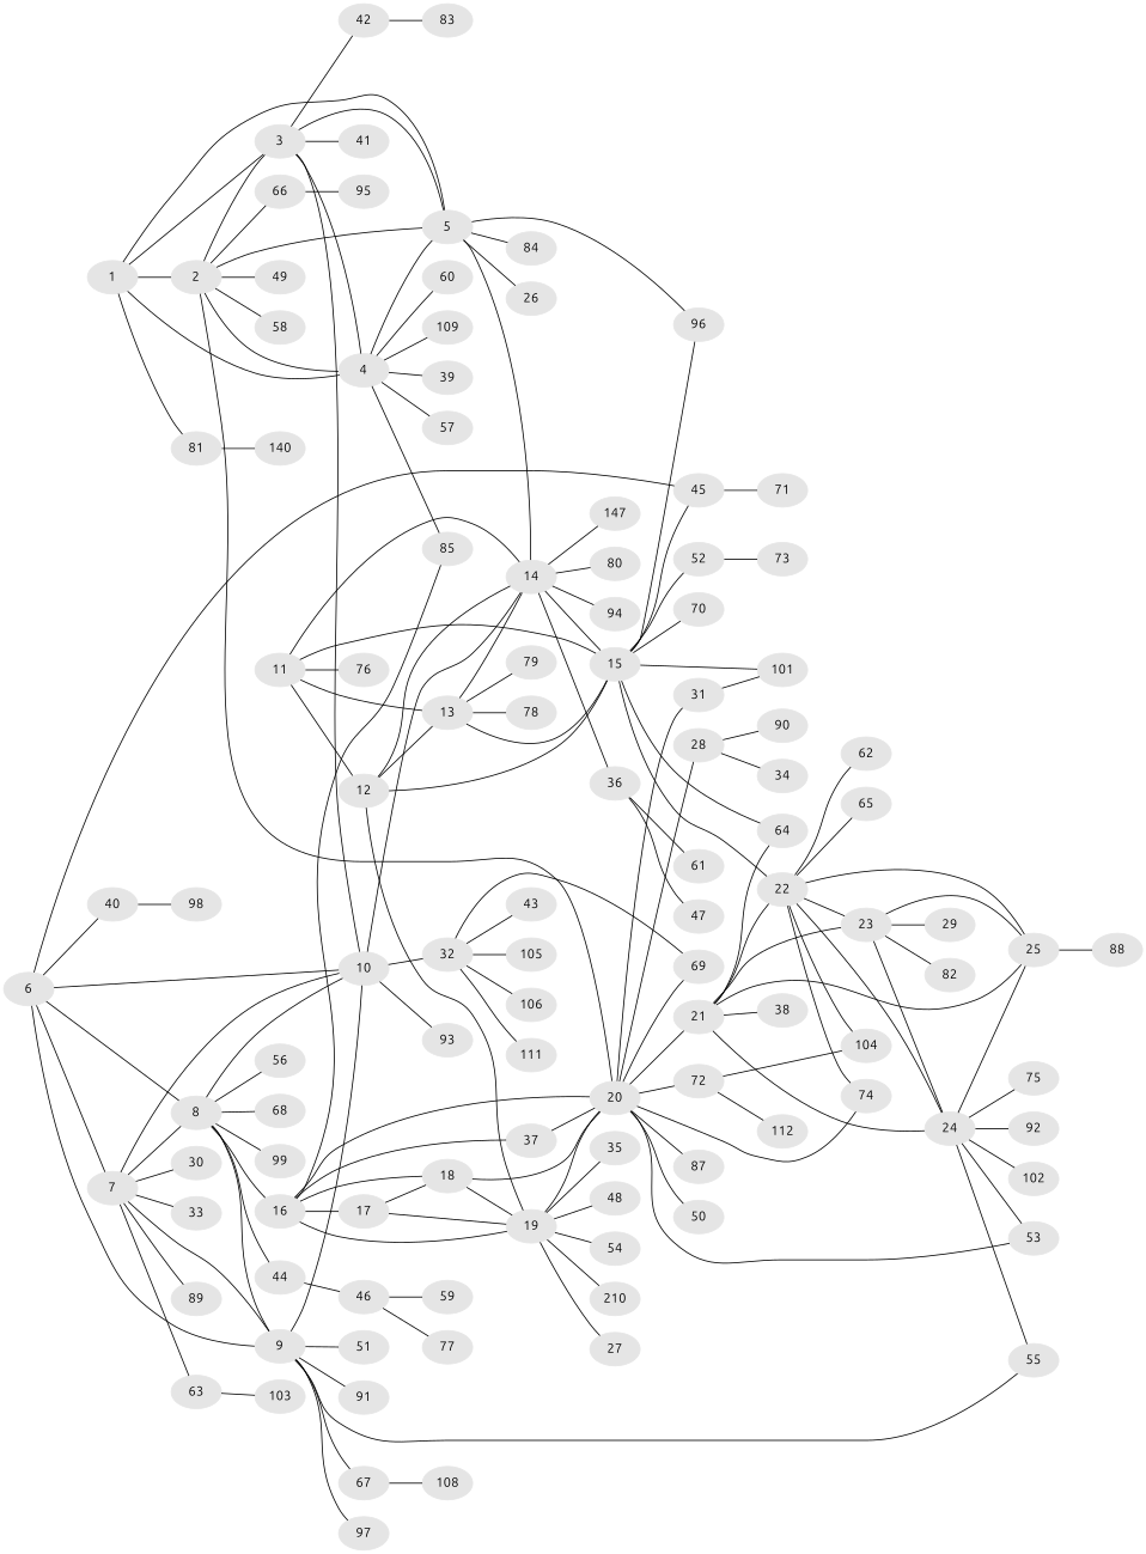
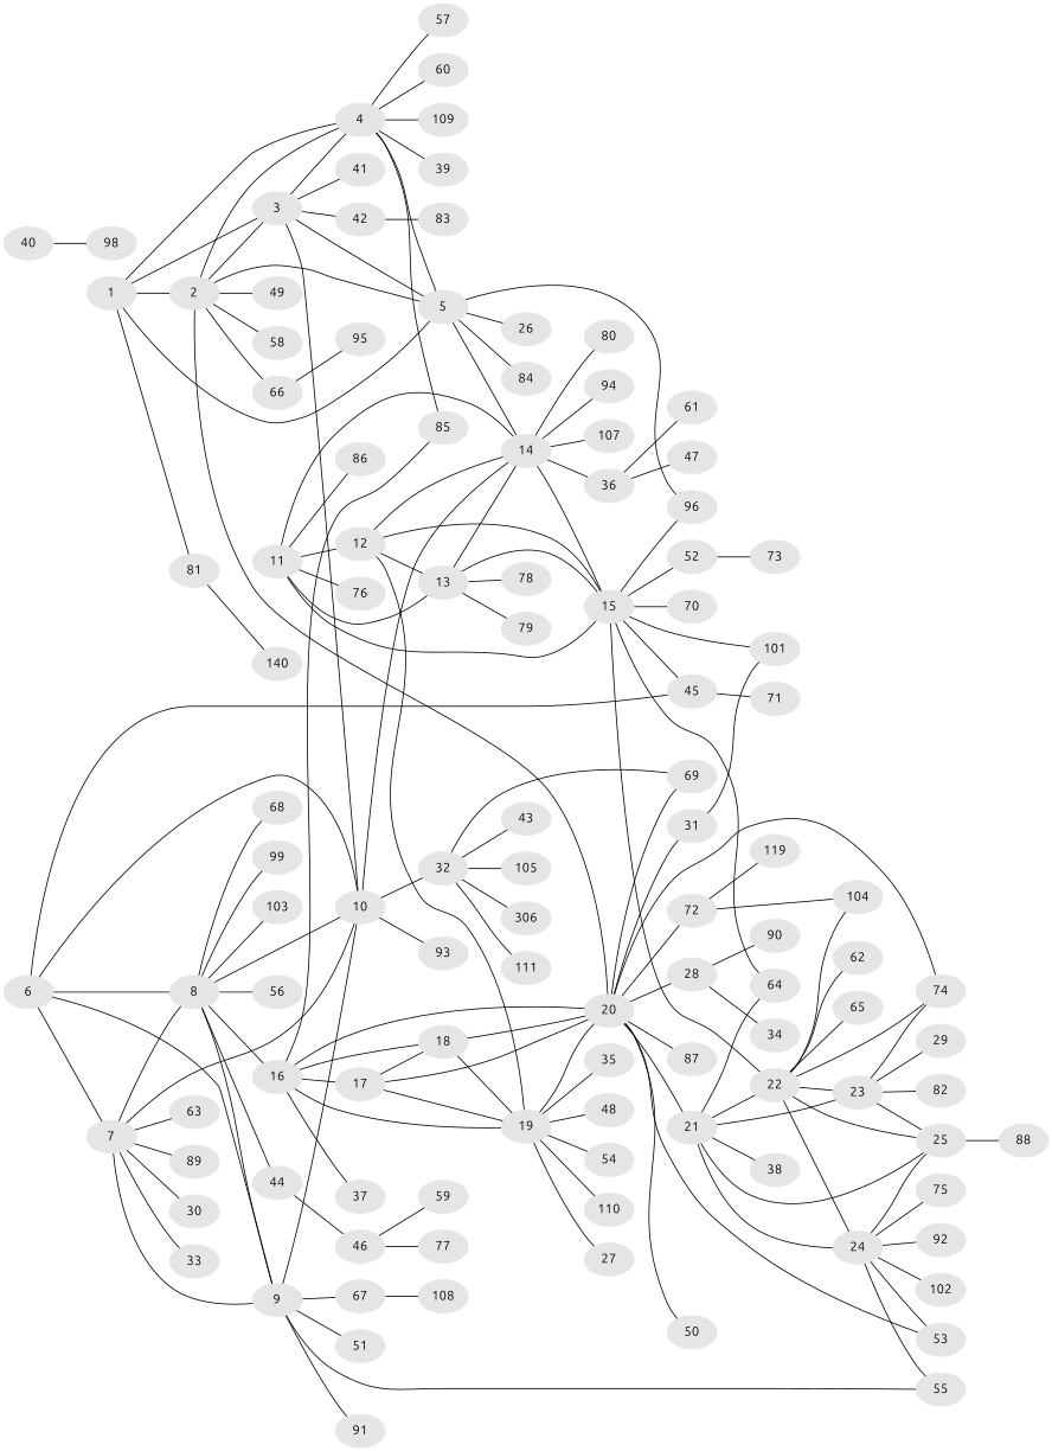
  graph {
    fontname=Ubuntu
    rankdir=LR
    node [color=gray90 fontname=Ubuntu style=filled]
    edge [fontname=Ubuntu]
    1
    2
    3
    4
    5
    81
    20
    49
    58
    66
    10
    41
    42
    39
    57
    60
    85
    109
    14
    26
    84
    96
    n23 [label=140]
    21
    28
    31
    50
    53
    69
    72
    74
    87
    95
    32
    93
    83
    15
    36
    80
    94
-   107 [label=147]
+   107
    22
    24
    23
    25
    62
    65
    104
    6
    7
    8
    9
    40
    45
    30
    33
    63
    89
    16
    44
    56
    68
    99
    103
    51
    67
    91
-   97
    55
    98
    71
    19
    17
    18
    37
    46
    75
    92
    102
    108
    43
    105
-   106
+   106 [label=306]
    111
    11
    12
    13
    76
+   86
    78
    79
    52
    64
    70
    101
    27
    35
    48
    54
-   110 [label=210]
+   110
    47
    61
    73
    38
    34
    90
-   112
+   112 [label=119]
    29
    82
    88
    59
    77
    1 -- 2
    1 -- 3
    1 -- 4
    1 -- 5
    1 -- 81
    2 -- 3
    2 -- 4
    2 -- 5
    2 -- 20
    2 -- 49
    2 -- 58
    2 -- 66
    3 -- 4
    3 -- 5
    3 -- 10
    3 -- 41
    3 -- 42
    4 -- 5
    4 -- 39
    4 -- 57
    4 -- 60
    4 -- 85
    4 -- 109
    5 -- 14
    5 -- 26
    5 -- 84
    5 -- 96
    81 -- n23
    20 -- 21
    20 -- 28
    20 -- 31
    20 -- 50
    20 -- 53
    20 -- 69
    20 -- 72
    20 -- 74
    20 -- 87
    66 -- 95
    10 -- 14
    10 -- 32
    10 -- 93
    42 -- 83
    14 -- 15
    14 -- 36
    14 -- 80
    14 -- 94
    14 -- 107
    21 -- 22
    21 -- 24
    21 -- 23
    21 -- 25
    21 -- 64
    21 -- 38
    28 -- 34
    28 -- 90
    31 -- 101
    72 -- 104
    72 -- 112
    32 -- 69
    32 -- 43
    32 -- 105
    32 -- 106
    32 -- 111
    15 -- 96
    15 -- 22
    15 -- 45
    15 -- 52
    15 -- 64
    15 -- 70
    15 -- 101
    36 -- 47
    36 -- 61
    22 -- 74
    22 -- 24
    22 -- 23
    22 -- 25
    22 -- 62
    22 -- 65
    22 -- 104
    24 -- 53
    24 -- 25
    24 -- 55
    24 -- 75
    24 -- 92
    24 -- 102
-   23 -- 24
+   23 -- 74
    23 -- 25
    23 -- 29
    23 -- 82
    25 -- 88
    6 -- 10
    6 -- 7
    6 -- 8
    6 -- 9
-   6 -- 40
    6 -- 45
    7 -- 10
    7 -- 8
    7 -- 9
    7 -- 30
    7 -- 33
    7 -- 63
    7 -- 89
    8 -- 10
    8 -- 9
    8 -- 16
    8 -- 44
    8 -- 56
    8 -- 68
    8 -- 99
-   63 -- 103
+   8 -- 103
    9 -- 10
    9 -- 51
    9 -- 67
    9 -- 91
-   9 -- 97
    9 -- 55
    40 -- 98
    45 -- 71
    16 -- 20
    16 -- 85
    16 -- 19
    16 -- 17
    16 -- 18
    16 -- 37
    44 -- 46
    67 -- 108
    19 -- 20
    19 -- 27
    19 -- 35
    19 -- 48
    19 -- 54
    19 -- 110
-   37 -- 20
+   17 -- 20
    17 -- 19
    17 -- 18
    18 -- 20
    18 -- 19
    46 -- 59
    46 -- 77
    11 -- 14
    11 -- 15
    11 -- 12
    11 -- 13
    11 -- 76
+   11 -- 86
    12 -- 14
    12 -- 15
    12 -- 19
    12 -- 13
    13 -- 14
    13 -- 15
    13 -- 78
    13 -- 79
    52 -- 73
  }
